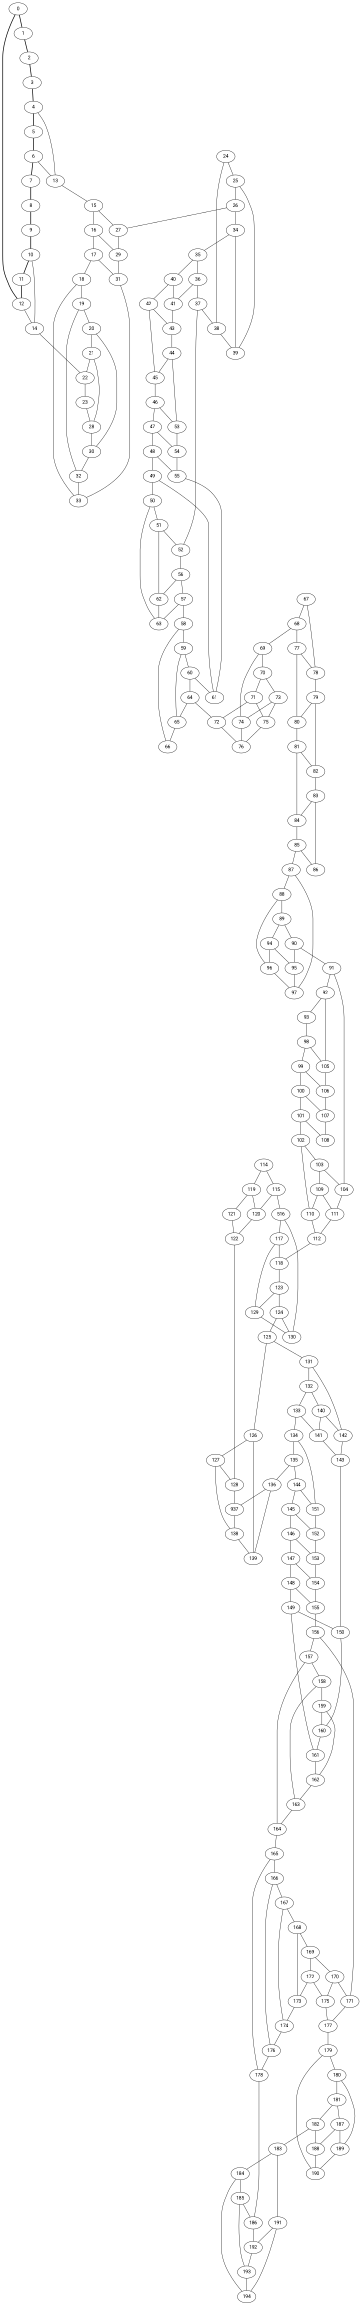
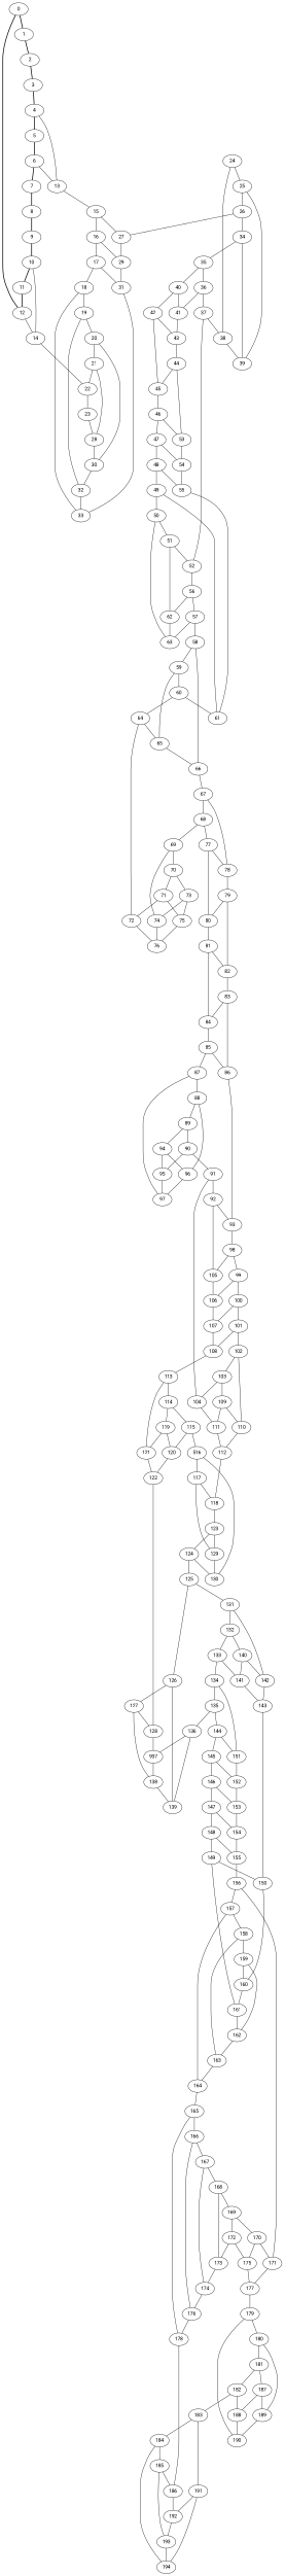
  graph {
    fontname=Roboto
    node [fontname=Roboto]
    edge [fontname=Roboto]
    0
    1
    12
    2
    14
    3
    22
    4
    5
    13
    6
    15
    7
    16
    27
    8
    9
    10
    11
    23
    17
    29
    28
    18
    31
    19
    33
    20
    32
    21
    30
    24
    25
    38
    26
    39
    34
    35
    36
    40
    37
    41
    42
    52
    43
    45
    56
    44
    62
    57
    46
    53
    47
    54
    55
    48
    49
    50
    61
    51
    63
    58
    59
    66
    60
    65
    67
    64
    68
    78
    72
    76
    69
    77
    79
    70
    74
    80
    82
    71
    73
    81
    75
    84
    83
    86
    85
    87
    93
    98
    88
    97
    89
    96
    105
    99
    90
    94
    91
    95
    92
    104
    111
    106
    112
    107
    100
    101
    102
    108
    103
    110
+   113
    109
    114
    121
    118
    115
    119
    122
    123
    129
    124
    n124 [label=516]
    120
    128
    117
    130
    125
    n130 [label=937]
    138
    126
    131
    127
    139
    132
    142
    133
    140
    143
    134
    141
    150
    135
    151
    136
    144
    152
    145
    153
    146
    160
    161
    147
    148
    154
    149
    155
    156
    162
    157
    171
    163
    158
    164
    177
    159
    165
    179
    166
    178
    167
    176
    186
    168
    174
    192
    169
    173
    170
    172
    175
    180
    190
    181
    189
    193
    182
    187
    183
    188
    184
    191
    185
    194
    0 -- 1 [style=bold]
    0 -- 12 [style=bold]
    1 -- 2 [style=bold]
    12 -- 14
    2 -- 3 [style=bold]
    14 -- 22
    3 -- 4 [style=bold]
    22 -- 23
    4 -- 5 [style=bold]
    4 -- 13
    5 -- 6 [style=bold]
    13 -- 15
    6 -- 13
    6 -- 7 [style=bold]
    15 -- 16
    15 -- 27
    7 -- 8 [style=bold]
    16 -- 17
    16 -- 29
    27 -- 29
    8 -- 9 [style=bold]
    9 -- 10 [style=bold]
    10 -- 14
    10 -- 11 [style=bold]
    11 -- 12 [style=bold]
    23 -- 28
    17 -- 18
    17 -- 31
    29 -- 31
    28 -- 30
    18 -- 19
    18 -- 33
    31 -- 33
    19 -- 20
    19 -- 32
    20 -- 21
    20 -- 30
    32 -- 33
    21 -- 22
    21 -- 28
    30 -- 32
    24 -- 25
    24 -- 38
    25 -- 26
    25 -- 39
    38 -- 39
    26 -- 27
    26 -- 34
    34 -- 39
    34 -- 35
    35 -- 36
    35 -- 40
    36 -- 37
    36 -- 41
    40 -- 41
    40 -- 42
    37 -- 38
    37 -- 52
    41 -- 43
    42 -- 43
    42 -- 45
    52 -- 56
    43 -- 44
    45 -- 46
    56 -- 62
    56 -- 57
    44 -- 45
    44 -- 53
    62 -- 63
    57 -- 63
    57 -- 58
    46 -- 53
    46 -- 47
    53 -- 54
    47 -- 54
    47 -- 48
    54 -- 55
    55 -- 61
    48 -- 55
    48 -- 49
    49 -- 50
    49 -- 61
    50 -- 51
    50 -- 63
    51 -- 52
    51 -- 62
    58 -- 59
    58 -- 66
    59 -- 60
    59 -- 65
+   66 -- 67
    60 -- 61
    60 -- 64
    65 -- 66
    67 -- 68
    67 -- 78
    64 -- 65
    64 -- 72
    68 -- 69
    68 -- 77
    78 -- 79
    72 -- 76
    69 -- 70
    69 -- 74
    77 -- 78
    77 -- 80
    79 -- 80
    79 -- 82
    70 -- 71
    70 -- 73
    74 -- 76
    80 -- 81
    82 -- 83
    71 -- 72
    71 -- 75
    73 -- 74
    73 -- 75
    81 -- 82
    81 -- 84
    75 -- 76
    84 -- 85
    83 -- 84
    83 -- 86
+   86 -- 93
    85 -- 86
    85 -- 87
    87 -- 88
    87 -- 97
    93 -- 98
    98 -- 105
    98 -- 99
    88 -- 89
    88 -- 96
    89 -- 90
    89 -- 94
    96 -- 97
    105 -- 106
    99 -- 106
    99 -- 100
    90 -- 91
    90 -- 95
    94 -- 96
    94 -- 95
    91 -- 92
    91 -- 104
    95 -- 97
    92 -- 93
    92 -- 105
    104 -- 111
    111 -- 112
    106 -- 107
    112 -- 118
    107 -- 108
    100 -- 107
    100 -- 101
    101 -- 102
    101 -- 108
    102 -- 103
    102 -- 110
+   108 -- 113
    103 -- 104
    103 -- 109
    110 -- 112
+   113 -- 114
+   113 -- 121
    109 -- 111
    109 -- 110
    114 -- 115
    114 -- 119
    121 -- 122
    118 -- 123
    115 -- n124
    115 -- 120
    119 -- 121
    119 -- 120
    122 -- 128
    123 -- 129
    123 -- 124
    129 -- 130
    124 -- 130
    124 -- 125
    n124 -- 117
    n124 -- 130
    120 -- 122
    128 -- n130
    117 -- 118
    117 -- 129
    125 -- 126
    125 -- 131
    n130 -- 138
    138 -- 139
    126 -- 127
    126 -- 139
    131 -- 132
    131 -- 142
    127 -- 128
    127 -- 138
    132 -- 133
    132 -- 140
    142 -- 143
    133 -- 134
    133 -- 141
    140 -- 142
    140 -- 141
    143 -- 150
    134 -- 135
    134 -- 151
    141 -- 143
    150 -- 160
    135 -- 136
    135 -- 144
    151 -- 152
    136 -- n130
    136 -- 139
    144 -- 151
    144 -- 145
    152 -- 153
    145 -- 152
    145 -- 146
    153 -- 154
    146 -- 153
    146 -- 147
    160 -- 161
    161 -- 162
    147 -- 148
    147 -- 154
    148 -- 149
    148 -- 155
    154 -- 155
    149 -- 150
    149 -- 161
    155 -- 156
    156 -- 157
    156 -- 171
    162 -- 163
    157 -- 158
    157 -- 164
    171 -- 177
    163 -- 164
    158 -- 163
    158 -- 159
    164 -- 165
    177 -- 179
    159 -- 160
    159 -- 162
    165 -- 166
    165 -- 178
    179 -- 180
    179 -- 190
    166 -- 167
    166 -- 176
    178 -- 186
    167 -- 168
    167 -- 174
    176 -- 178
    186 -- 192
    168 -- 169
    168 -- 173
    174 -- 176
    192 -- 193
    169 -- 170
    169 -- 172
    173 -- 174
    170 -- 171
    170 -- 175
    172 -- 173
    172 -- 175
    175 -- 177
    180 -- 181
    180 -- 189
    181 -- 182
    181 -- 187
    189 -- 190
    193 -- 194
    182 -- 183
    182 -- 188
    187 -- 189
    187 -- 188
    183 -- 184
    183 -- 191
    188 -- 190
    184 -- 185
    184 -- 194
    191 -- 192
    191 -- 194
    185 -- 186
    185 -- 193
  }
